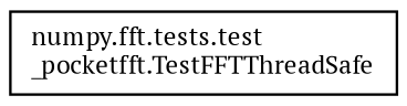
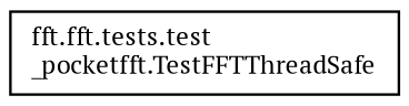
  digraph {
    rankdir=LR
    fontname="PT Serif"
-   n1 [color=black fillcolor=white fontname="PT Serif" fontsize=10 height=0.2 label="numpy.fft.tests.test\l_pocketfft.TestFFTThreadSafe" shape=record style=filled width=0.4]
+   n1 [color=black fillcolor=white fontname="PT Serif" fontsize=10 height=0.2 label="fft.fft.tests.test\l_pocketfft.TestFFTThreadSafe" shape=record style=filled width=0.4]
  }
